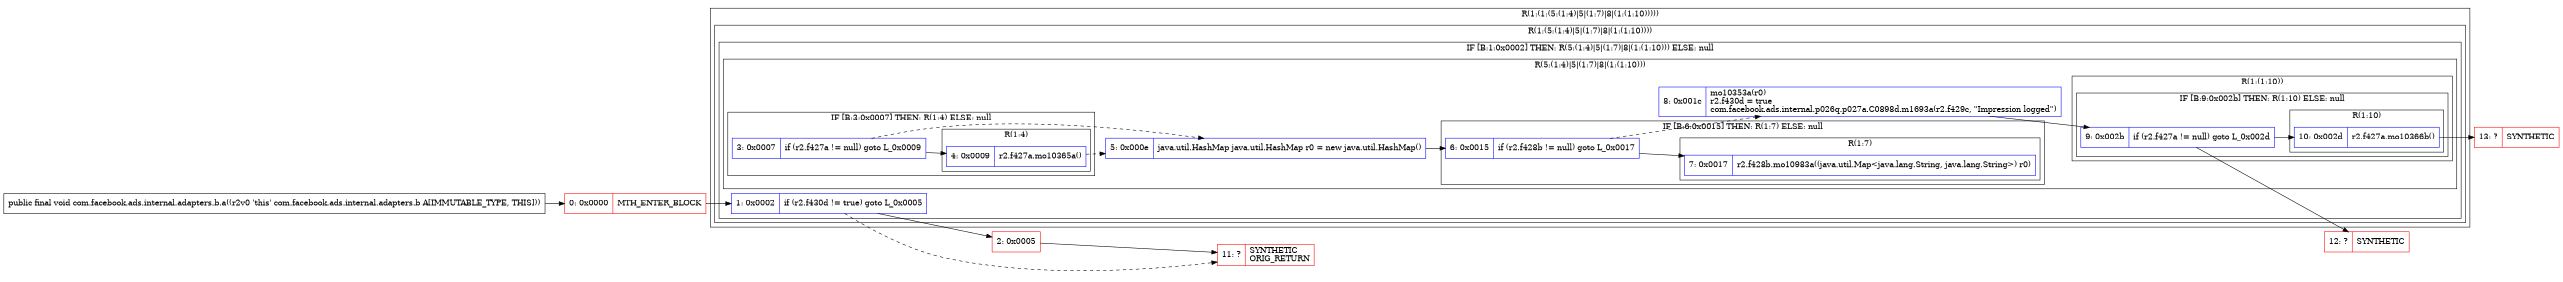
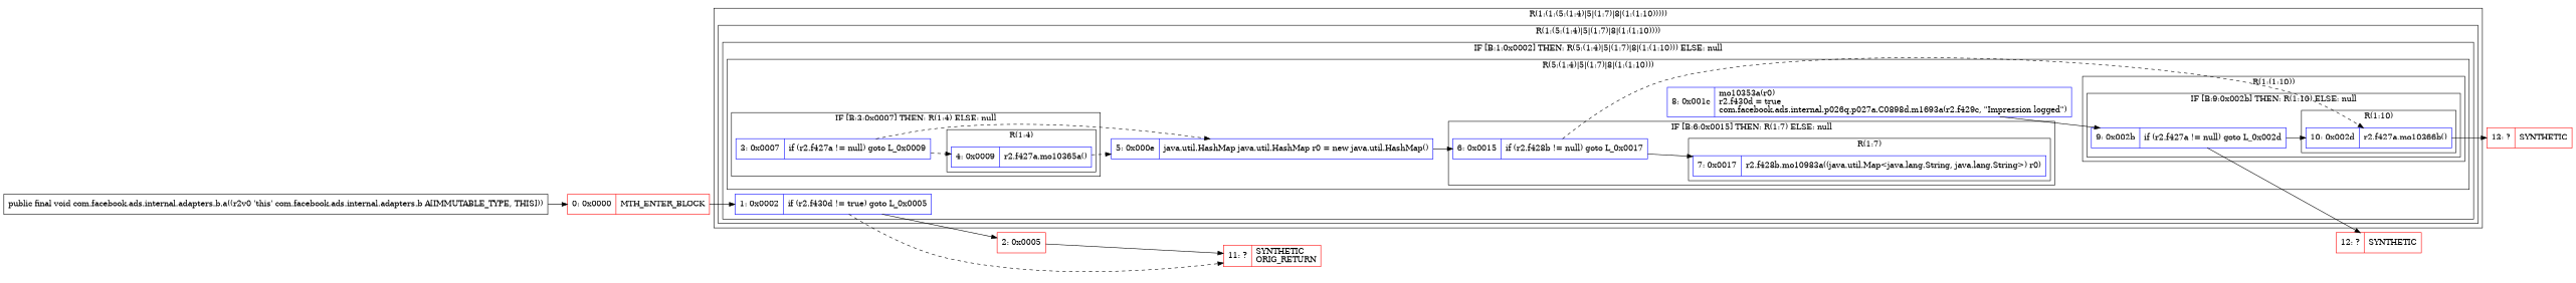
  digraph {
    rankdir=LR
    node [color=blue shape=record]
    n1 [label="{4\:\ 0x0009|r2.f427a.mo10365a()\l}"]
    n2 [label="{3\:\ 0x0007|if (r2.f427a != null) goto L_0x0009\l}"]
    n3 [label="{7\:\ 0x0017|r2.f428b.mo10983a((java.util.Map\<java.lang.String, java.lang.String\>) r0)\l}"]
    n4 [label="{6\:\ 0x0015|if (r2.f428b != null) goto L_0x0017\l}"]
    n5 [label="{10\:\ 0x002d|r2.f427a.mo10366b()\l}"]
    n6 [label="{9\:\ 0x002b|if (r2.f427a != null) goto L_0x002d\l}"]
    n7 [label="{5\:\ 0x000e|java.util.HashMap java.util.HashMap r0 = new java.util.HashMap()\l}"]
    n8 [label="{8\:\ 0x001c|mo10353a(r0)\lr2.f430d = true\lcom.facebook.ads.internal.p026q.p027a.C0898d.m1693a(r2.f429c, \"Impression logged\")\l}"]
    n9 [label="{1\:\ 0x0002|if (r2.f430d != true) goto L_0x0005\l}"]
    n10 [color=red label="{13\:\ ?|SYNTHETIC\l}"]
    n11 [color=red label="{12\:\ ?|SYNTHETIC\l}"]
    n12 [color=red label="{2\:\ 0x0005}"]
    n13 [color=red label="{11\:\ ?|SYNTHETIC\lORIG_RETURN\l}"]
    n14 [color=red label="{0\:\ 0x0000|MTH_ENTER_BLOCK\l}"]
    n15 [label="{public final void com.facebook.ads.internal.adapters.b.a((r2v0 'this' com.facebook.ads.internal.adapters.b A[IMMUTABLE_TYPE, THIS])) }" color=""]
    subgraph cluster_1 {
      label="R(1:(1:(5:(1:4)|5|(1:7)|8|(1:(1:10)))))"
      subgraph cluster_2 {
        label="R(1:(5:(1:4)|5|(1:7)|8|(1:(1:10))))"
        subgraph cluster_3 {
          label="IF [B:1:0x0002] THEN: R(5:(1:4)|5|(1:7)|8|(1:(1:10))) ELSE: null"
          n9
          subgraph cluster_4 {
            label="R(5:(1:4)|5|(1:7)|8|(1:(1:10)))"
            n7
            n8
            subgraph cluster_5 {
              label="IF [B:3:0x0007] THEN: R(1:4) ELSE: null"
              n2
              subgraph cluster_6 {
                label="R(1:4)"
                n1
              }
            }
            subgraph cluster_7 {
              label="IF [B:6:0x0015] THEN: R(1:7) ELSE: null"
              n4
              subgraph cluster_8 {
                label="R(1:7)"
                n3
              }
            }
            subgraph cluster_9 {
              label="R(1:(1:10))"
              subgraph cluster_10 {
                label="IF [B:9:0x002b] THEN: R(1:10) ELSE: null"
                n6
                subgraph cluster_11 {
                  label="R(1:10)"
                  n5
                }
              }
            }
          }
        }
      }
    }
    n1 -> n7 [style=dashed]
-   n2 -> n1
+   n2 -> n1 [style=dashed]
    n2 -> n7 [style=dashed]
    n4 -> n3
-   n4 -> n8 [style=dashed]
+   n4 -> n5 [style=dashed]
    n5 -> n10
    n6 -> n5
    n6 -> n11 [style=solid]
    n7 -> n4
    n8 -> n6
    n9 -> n12
    n9 -> n13 [style=dashed]
    n12 -> n13
    n14 -> n9
    n15 -> n14
  }
